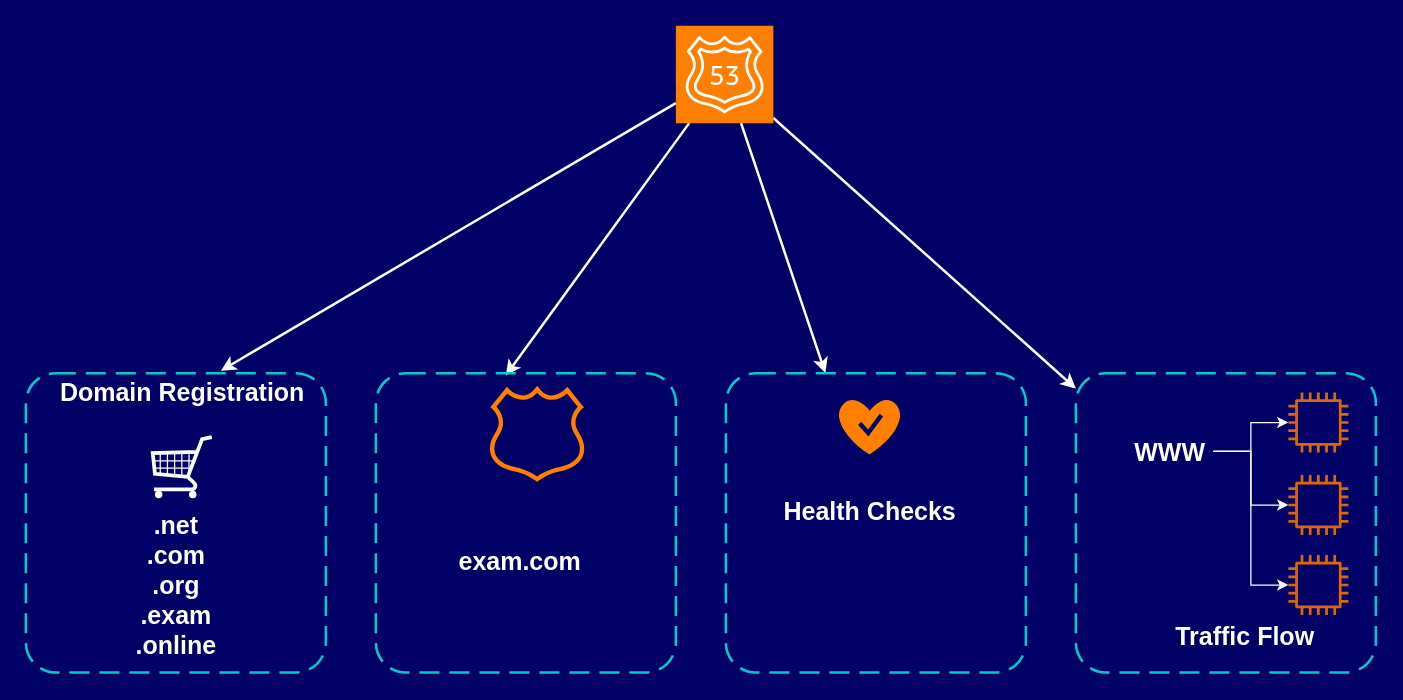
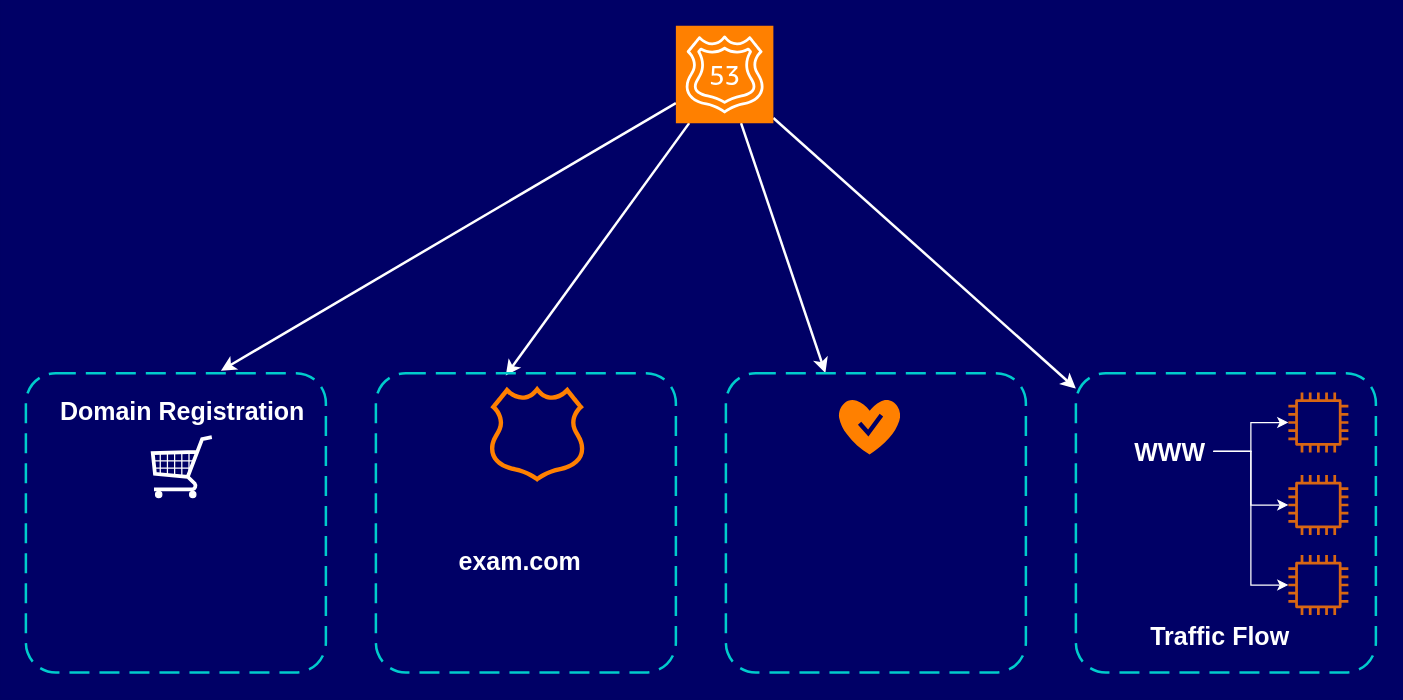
  <mxCell id="0" />
  <mxCell id="1" parent="0" />
  <mxCell id="2" style="rounded=0;orthogonalLoop=1;jettySize=auto;html=1;strokeColor=#FFFFFF;entryX=0.433;entryY=0.008;entryDx=0;entryDy=0;entryPerimeter=0;strokeWidth=2;" edge="1" parent="1" source="6" target="8"><mxGeometry relative="1" as="geometry"><mxPoint x="560" y="178" as="targetPoint" /></mxGeometry></mxCell>
  <mxCell id="3" style="rounded=0;orthogonalLoop=1;jettySize=auto;html=1;entryX=0.65;entryY=-0.008;entryDx=0;entryDy=0;entryPerimeter=0;strokeColor=#FFFFFF;strokeWidth=2;" edge="1" parent="1" source="6" target="7"><mxGeometry relative="1" as="geometry" /></mxCell>
  <mxCell id="4" style="rounded=0;orthogonalLoop=1;jettySize=auto;html=1;strokeColor=#FFFFFF;strokeWidth=2;" edge="1" parent="1" source="6" target="9"><mxGeometry relative="1" as="geometry" /></mxCell>
  <mxCell id="5" style="rounded=0;orthogonalLoop=1;jettySize=auto;html=1;strokeColor=#FFFFFF;strokeWidth=2;" edge="1" parent="1" source="6" target="17"><mxGeometry relative="1" as="geometry" /></mxCell>
  <mxCell id="6" value="" style="outlineConnect=0;fontColor=#232F3E;gradientDirection=north;strokeColor=#ffffff;dashed=0;verticalLabelPosition=bottom;verticalAlign=top;align=center;html=1;fontSize=12;fontStyle=0;aspect=fixed;shape=mxgraph.aws4.resourceIcon;resIcon=mxgraph.aws4.route_53;fillColor=#FF8000;" vertex="1" parent="1"><mxGeometry x="540" y="20" width="78" height="78" as="geometry" /></mxCell>
  <mxCell id="7" value="" style="rounded=1;arcSize=10;dashed=1;fillColor=none;gradientColor=none;dashPattern=8 4;strokeWidth=2;strokeColor=#00CCCC;" vertex="1" parent="1"><mxGeometry x="20" y="298" width="240" height="239.5" as="geometry" /></mxCell>
  <mxCell id="8" value="" style="rounded=1;arcSize=10;dashed=1;fillColor=none;gradientColor=none;dashPattern=8 4;strokeWidth=2;strokeColor=#00CCCC;" vertex="1" parent="1"><mxGeometry x="300" y="298" width="240" height="239.5" as="geometry" /></mxCell>
  <mxCell id="9" value="" style="rounded=1;arcSize=10;dashed=1;fillColor=none;gradientColor=none;dashPattern=8 4;strokeWidth=2;strokeColor=#00CCCC;" vertex="1" parent="1"><mxGeometry x="580" y="298" width="240" height="239.5" as="geometry" /></mxCell>
  <mxCell id="10" value="" style="verticalLabelPosition=bottom;shadow=0;dashed=0;align=center;html=1;verticalAlign=top;strokeWidth=1;shape=mxgraph.mockup.misc.shoppingCart;fillColor=none;gradientColor=none;strokeColor=#FFFFFF;" vertex="1" parent="1"><mxGeometry x="120" y="348" width="50" height="50" as="geometry" /></mxCell>
- <mxCell id="11" value="&lt;font color=&quot;#ffffff&quot;&gt;&lt;span style=&quot;font-size: 20px&quot;&gt;&lt;b&gt;.net&lt;br&gt;.com&lt;br&gt;.org&lt;br&gt;.exam&lt;br&gt;.online&lt;br&gt;&lt;/b&gt;&lt;/span&gt;&lt;/font&gt;" style="text;html=1;resizable=0;autosize=1;align=center;verticalAlign=middle;points=[];fillColor=none;strokeColor=none;rounded=0;" vertex="1" parent="1"><mxGeometry x="100" y="422" width="80" height="90" as="geometry" /></mxCell>
- <mxCell id="12" value="&lt;font color=&quot;#ffffff&quot;&gt;&lt;span style=&quot;font-size: 20px&quot;&gt;&lt;b&gt;Domain Registration&lt;/b&gt;&lt;/span&gt;&lt;/font&gt;" style="text;html=1;resizable=0;autosize=1;align=center;verticalAlign=middle;points=[];fillColor=none;strokeColor=none;rounded=0;" vertex="1" parent="1"><mxGeometry x="40" y="303" width="210" height="20" as="geometry" /></mxCell>
+ <mxCell id="12" value="&lt;font color=&quot;#ffffff&quot;&gt;&lt;span style=&quot;font-size: 20px&quot;&gt;&lt;b&gt;Domain Registration&lt;/b&gt;&lt;/span&gt;&lt;/font&gt;" style="text;html=1;resizable=0;autosize=1;align=center;verticalAlign=middle;points=[];fillColor=none;strokeColor=none;rounded=0;" vertex="1" parent="1"><mxGeometry x="40" y="318" width="210" height="20" as="geometry" /></mxCell>
  <mxCell id="13" value="" style="outlineConnect=0;fontColor=#232F3E;gradientColor=none;strokeColor=none;dashed=0;verticalLabelPosition=bottom;verticalAlign=top;align=center;html=1;fontSize=12;fontStyle=0;aspect=fixed;pointerEvents=1;shape=mxgraph.aws4.hosted_zone;fillColor=#FF8000;" vertex="1" parent="1"><mxGeometry x="390" y="308" width="78" height="77" as="geometry" /></mxCell>
  <mxCell id="14" value="&lt;font color=&quot;#ffffff&quot;&gt;&lt;span style=&quot;font-size: 20px&quot;&gt;&lt;b&gt;exam.com&lt;/b&gt;&lt;/span&gt;&lt;/font&gt;" style="text;html=1;resizable=0;autosize=1;align=center;verticalAlign=middle;points=[];fillColor=none;strokeColor=none;rounded=0;" vertex="1" parent="1"><mxGeometry x="340" y="438" width="150" height="20" as="geometry" /></mxCell>
  <mxCell id="15" value="" style="verticalLabelPosition=bottom;html=1;verticalAlign=top;align=center;strokeColor=none;shape=mxgraph.azure.healthy;fillColor=#FF8000;" vertex="1" parent="1"><mxGeometry x="670" y="318" width="50" height="45" as="geometry" /></mxCell>
- <mxCell id="16" value="&lt;font color=&quot;#ffffff&quot;&gt;&lt;span style=&quot;font-size: 20px&quot;&gt;&lt;b&gt;Health Checks&lt;/b&gt;&lt;/span&gt;&lt;/font&gt;" style="text;html=1;resizable=0;autosize=1;align=center;verticalAlign=middle;points=[];fillColor=none;strokeColor=none;rounded=0;" vertex="1" parent="1"><mxGeometry x="620" y="398" width="150" height="20" as="geometry" /></mxCell>
  <mxCell id="17" value="" style="rounded=1;arcSize=10;dashed=1;fillColor=none;gradientColor=none;dashPattern=8 4;strokeWidth=2;strokeColor=#00CCCC;" vertex="1" parent="1"><mxGeometry x="860" y="298" width="240" height="239.5" as="geometry" /></mxCell>
- <mxCell id="18" value="&lt;font color=&quot;#ffffff&quot;&gt;&lt;span style=&quot;font-size: 20px&quot;&gt;&lt;b&gt;Traffic Flow&lt;/b&gt;&lt;/span&gt;&lt;/font&gt;" style="text;html=1;resizable=0;autosize=1;align=center;verticalAlign=middle;points=[];fillColor=none;strokeColor=none;rounded=0;" vertex="1" parent="1"><mxGeometry x="930" y="497.5" width="130" height="20" as="geometry" /></mxCell>
+ <mxCell id="18" value="&lt;font color=&quot;#ffffff&quot;&gt;&lt;span style=&quot;font-size: 20px&quot;&gt;&lt;b&gt;Traffic Flow&lt;/b&gt;&lt;/span&gt;&lt;/font&gt;" style="text;html=1;resizable=0;autosize=1;align=center;verticalAlign=middle;points=[];fillColor=none;strokeColor=none;rounded=0;" vertex="1" parent="1"><mxGeometry x="910" y="497.5" width="130" height="20" as="geometry" /></mxCell>
  <mxCell id="19" value="" style="group" vertex="1" connectable="0" parent="1"><mxGeometry x="880" y="313.5" width="198" height="178" as="geometry" /></mxCell>
  <mxCell id="20" value="&lt;font color=&quot;#ffffff&quot;&gt;&lt;span style=&quot;font-size: 20px&quot;&gt;&lt;b&gt;WWW&lt;/b&gt;&lt;/span&gt;&lt;/font&gt;" style="text;html=1;resizable=0;autosize=1;align=center;verticalAlign=middle;points=[];fillColor=none;strokeColor=none;rounded=0;" vertex="1" parent="19"><mxGeometry x="20" y="37" width="70" height="20" as="geometry" /></mxCell>
  <mxCell id="21" value="" style="outlineConnect=0;fontColor=#232F3E;gradientColor=none;fillColor=#D86613;strokeColor=none;dashed=0;verticalLabelPosition=bottom;verticalAlign=top;align=center;html=1;fontSize=12;fontStyle=0;aspect=fixed;pointerEvents=1;shape=mxgraph.aws4.instance2;" vertex="1" parent="19"><mxGeometry x="150" width="48" height="48" as="geometry" /></mxCell>
  <mxCell id="22" style="edgeStyle=entityRelationEdgeStyle;rounded=0;orthogonalLoop=1;jettySize=auto;html=1;strokeColor=#FFFFFF;" edge="1" parent="19" source="20" target="21"><mxGeometry relative="1" as="geometry" /></mxCell>
  <mxCell id="23" value="" style="outlineConnect=0;fontColor=#232F3E;gradientColor=none;fillColor=#D86613;strokeColor=none;dashed=0;verticalLabelPosition=bottom;verticalAlign=top;align=center;html=1;fontSize=12;fontStyle=0;aspect=fixed;pointerEvents=1;shape=mxgraph.aws4.instance2;" vertex="1" parent="19"><mxGeometry x="150" y="66" width="48" height="48" as="geometry" /></mxCell>
  <mxCell id="24" style="edgeStyle=entityRelationEdgeStyle;rounded=0;orthogonalLoop=1;jettySize=auto;html=1;strokeColor=#FFFFFF;" edge="1" parent="19" source="20" target="23"><mxGeometry relative="1" as="geometry" /></mxCell>
  <mxCell id="25" value="" style="outlineConnect=0;fontColor=#232F3E;gradientColor=none;fillColor=#D86613;strokeColor=none;dashed=0;verticalLabelPosition=bottom;verticalAlign=top;align=center;html=1;fontSize=12;fontStyle=0;aspect=fixed;pointerEvents=1;shape=mxgraph.aws4.instance2;" vertex="1" parent="19"><mxGeometry x="150" y="130" width="48" height="48" as="geometry" /></mxCell>
  <mxCell id="26" style="edgeStyle=entityRelationEdgeStyle;rounded=0;orthogonalLoop=1;jettySize=auto;html=1;strokeColor=#FFFFFF;" edge="1" parent="19" source="20" target="25"><mxGeometry relative="1" as="geometry" /></mxCell>
